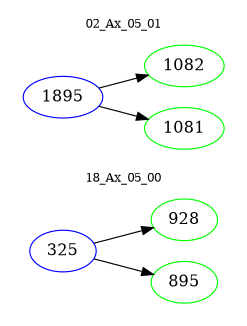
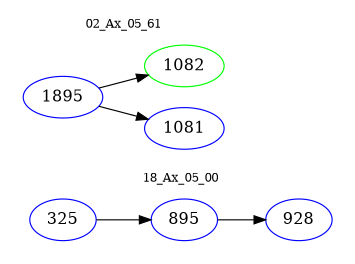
  digraph {
    rankdir=LR
    node [color=blue]
    edge [color=black]
    n1 [label=325]
-   n2 [color=green label=895]
-   n3 [color=green label=928]
+   n2 [label=895]
+   n3 [label=928]
    n4 [label=1895]
-   n5 [color=green label=1081]
+   n5 [label=1081]
    n6 [color=green label=1082]
    subgraph cluster_1 {
      color=white
      fontsize=10
      label="18_Ax_05_00"
      n1
      n2
      n3
    }
    subgraph cluster_2 {
      color=white
      fontsize=10
-     label="02_Ax_05_01"
+     label="02_Ax_05_61"
      n4
      n5
      n6
    }
    n1 -> n2
-   n1 -> n3
+   n2 -> n3
    n4 -> n5
    n4 -> n6
  }
